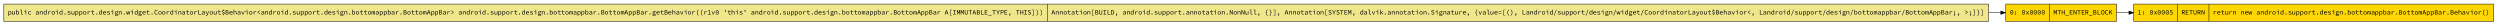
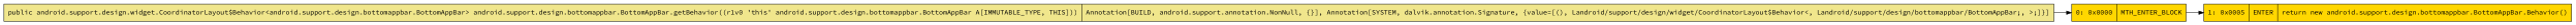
  digraph {
    rankdir=LR
    fontname="Source Code Pro"
    node [shape=record style=filled fillcolor=gold fontname="Source Code Pro"]
    edge [fontname="Source Code Pro"]
    n1 [label="{0\:\ 0x0000|MTH_ENTER_BLOCK\l}"]
-   n2 [label="{1\:\ 0x0005|RETURN\l|return new android.support.design.bottomappbar.BottomAppBar.Behavior()\l}"]
+   n2 [label="{1\:\ 0x0005|ENTER\l|return new android.support.design.bottomappbar.BottomAppBar.Behavior()\l}"]
    n3 [label="{public android.support.design.widget.CoordinatorLayout$Behavior\<android.support.design.bottomappbar.BottomAppBar\> android.support.design.bottomappbar.BottomAppBar.getBehavior((r1v0 'this' android.support.design.bottomappbar.BottomAppBar A[IMMUTABLE_TYPE, THIS]))  | Annotation[BUILD, android.support.annotation.NonNull, \{\}], Annotation[SYSTEM, dalvik.annotation.Signature, \{value=[(), Landroid\/support\/design\/widget\/CoordinatorLayout$Behavior\<, Landroid\/support\/design\/bottomappbar\/BottomAppBar;, \>;]\}]\l}" fillcolor=khaki]
    n1 -> n2
    n3 -> n1
  }
